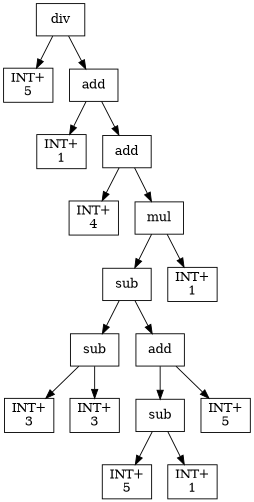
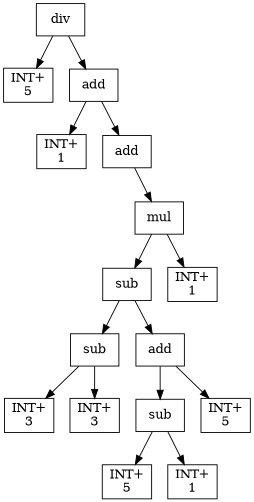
  digraph {
    node [shape=box]
    n1 [label=div]
    n2 [label="INT+\n5"]
    n3 [label=add]
    n4 [label="INT+\n1"]
    n5 [label=add]
-   n6 [label="INT+\n4"]
    n7 [label=mul]
    n8 [label=sub]
    n9 [label="INT+\n1"]
    n10 [label=sub]
    n11 [label=add]
    n12 [label="INT+\n3"]
    n13 [label="INT+\n3"]
    n14 [label=sub]
    n15 [label="INT+\n5"]
    n16 [label="INT+\n5"]
    n17 [label="INT+\n1"]
    n1 -> n2
    n1 -> n3
    n3 -> n4
    n3 -> n5
-   n5 -> n6
    n5 -> n7
    n7 -> n8
    n7 -> n9
    n8 -> n10
    n8 -> n11
    n10 -> n12
    n10 -> n13
    n11 -> n14
    n11 -> n15
    n14 -> n16
    n14 -> n17
  }
